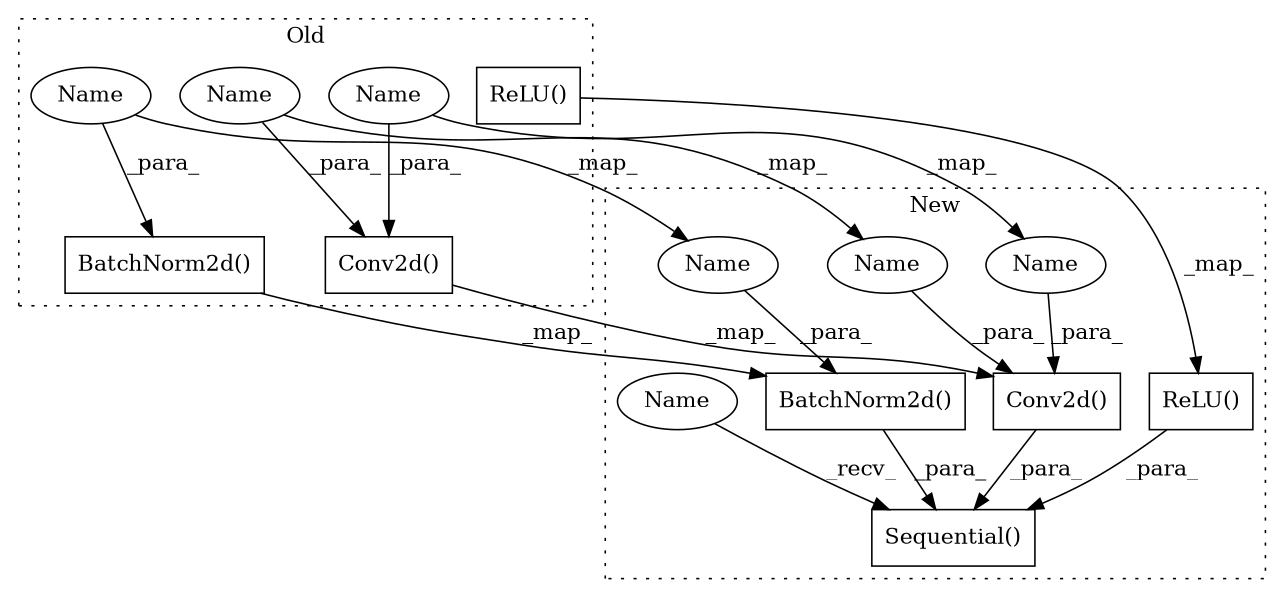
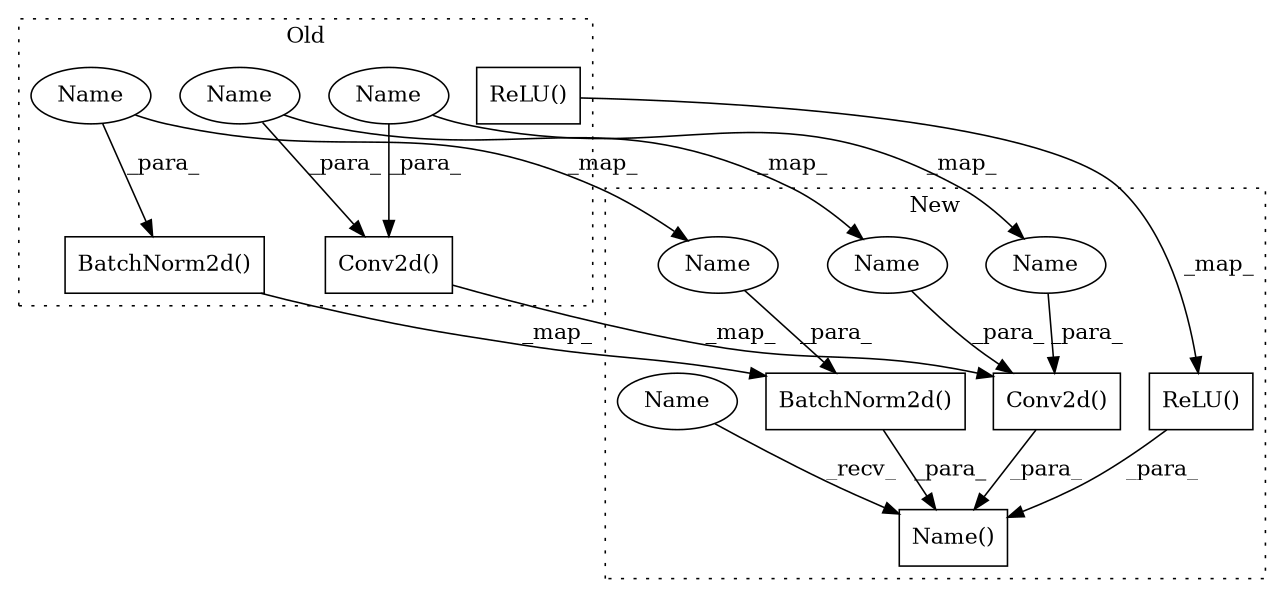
  digraph {
    node [a=75 l=12 shape=box]
    n1 [l="15,1" label="BatchNorm2d()" s="1098,1125"]
    n2 [l="10,34" label="Conv2d()" s="1222,1266"]
    n3 [l=21 label="ReLU()" s=1140]
    n4 [a=87 label=Name s=1113 shape=ellipse]
    n5 [a=87 label=Name s=1246 shape=ellipse]
    n6 [a=87 label=Name s=1232 shape=ellipse]
    n7 [l="15,1" label="BatchNorm2d()" s="1387,1414"]
-   n8 [l="14,1" label="Sequential()" s="1212,1654"]
+   n8 [l="14,1" label="Name()" s="1212,1654"]
    n9 [l="10,34" label="Conv2d()" s="1563,1607"]
    n10 [l=21 label="ReLU()" s=1447]
    n11 [a=87 label=Name s=1402 shape=ellipse]
    n12 [a=87 label=Name s=1573 shape=ellipse]
    n13 [a=87 label=Name s=1587 shape=ellipse]
    n14 [a=87 l=2 label=Name s=1212 shape=ellipse]
    subgraph cluster_1 {
      label=Old
      style=dotted
      n1
      n2
      n3
      n4
      n5
      n6
    }
    subgraph cluster_2 {
      label=New
      style=dotted
      n7
      n8
      n9
      n10
      n11
      n12
      n13
      n14
    }
    n1 -> n7 [label=_map_]
    n2 -> n9 [label=_map_]
    n3 -> n10 [label=_map_]
    n4 -> n1 [label=_para_]
    n4 -> n11 [label=_map_]
    n5 -> n2 [label=_para_]
    n5 -> n13 [label=_map_]
    n6 -> n2 [label=_para_]
    n6 -> n12 [label=_map_]
    n7 -> n8 [label=_para_]
    n9 -> n8 [label=_para_]
    n10 -> n8 [label=_para_]
    n11 -> n7 [label=_para_]
    n12 -> n9 [label=_para_]
    n13 -> n9 [label=_para_]
    n14 -> n8 [label=_recv_]
  }
